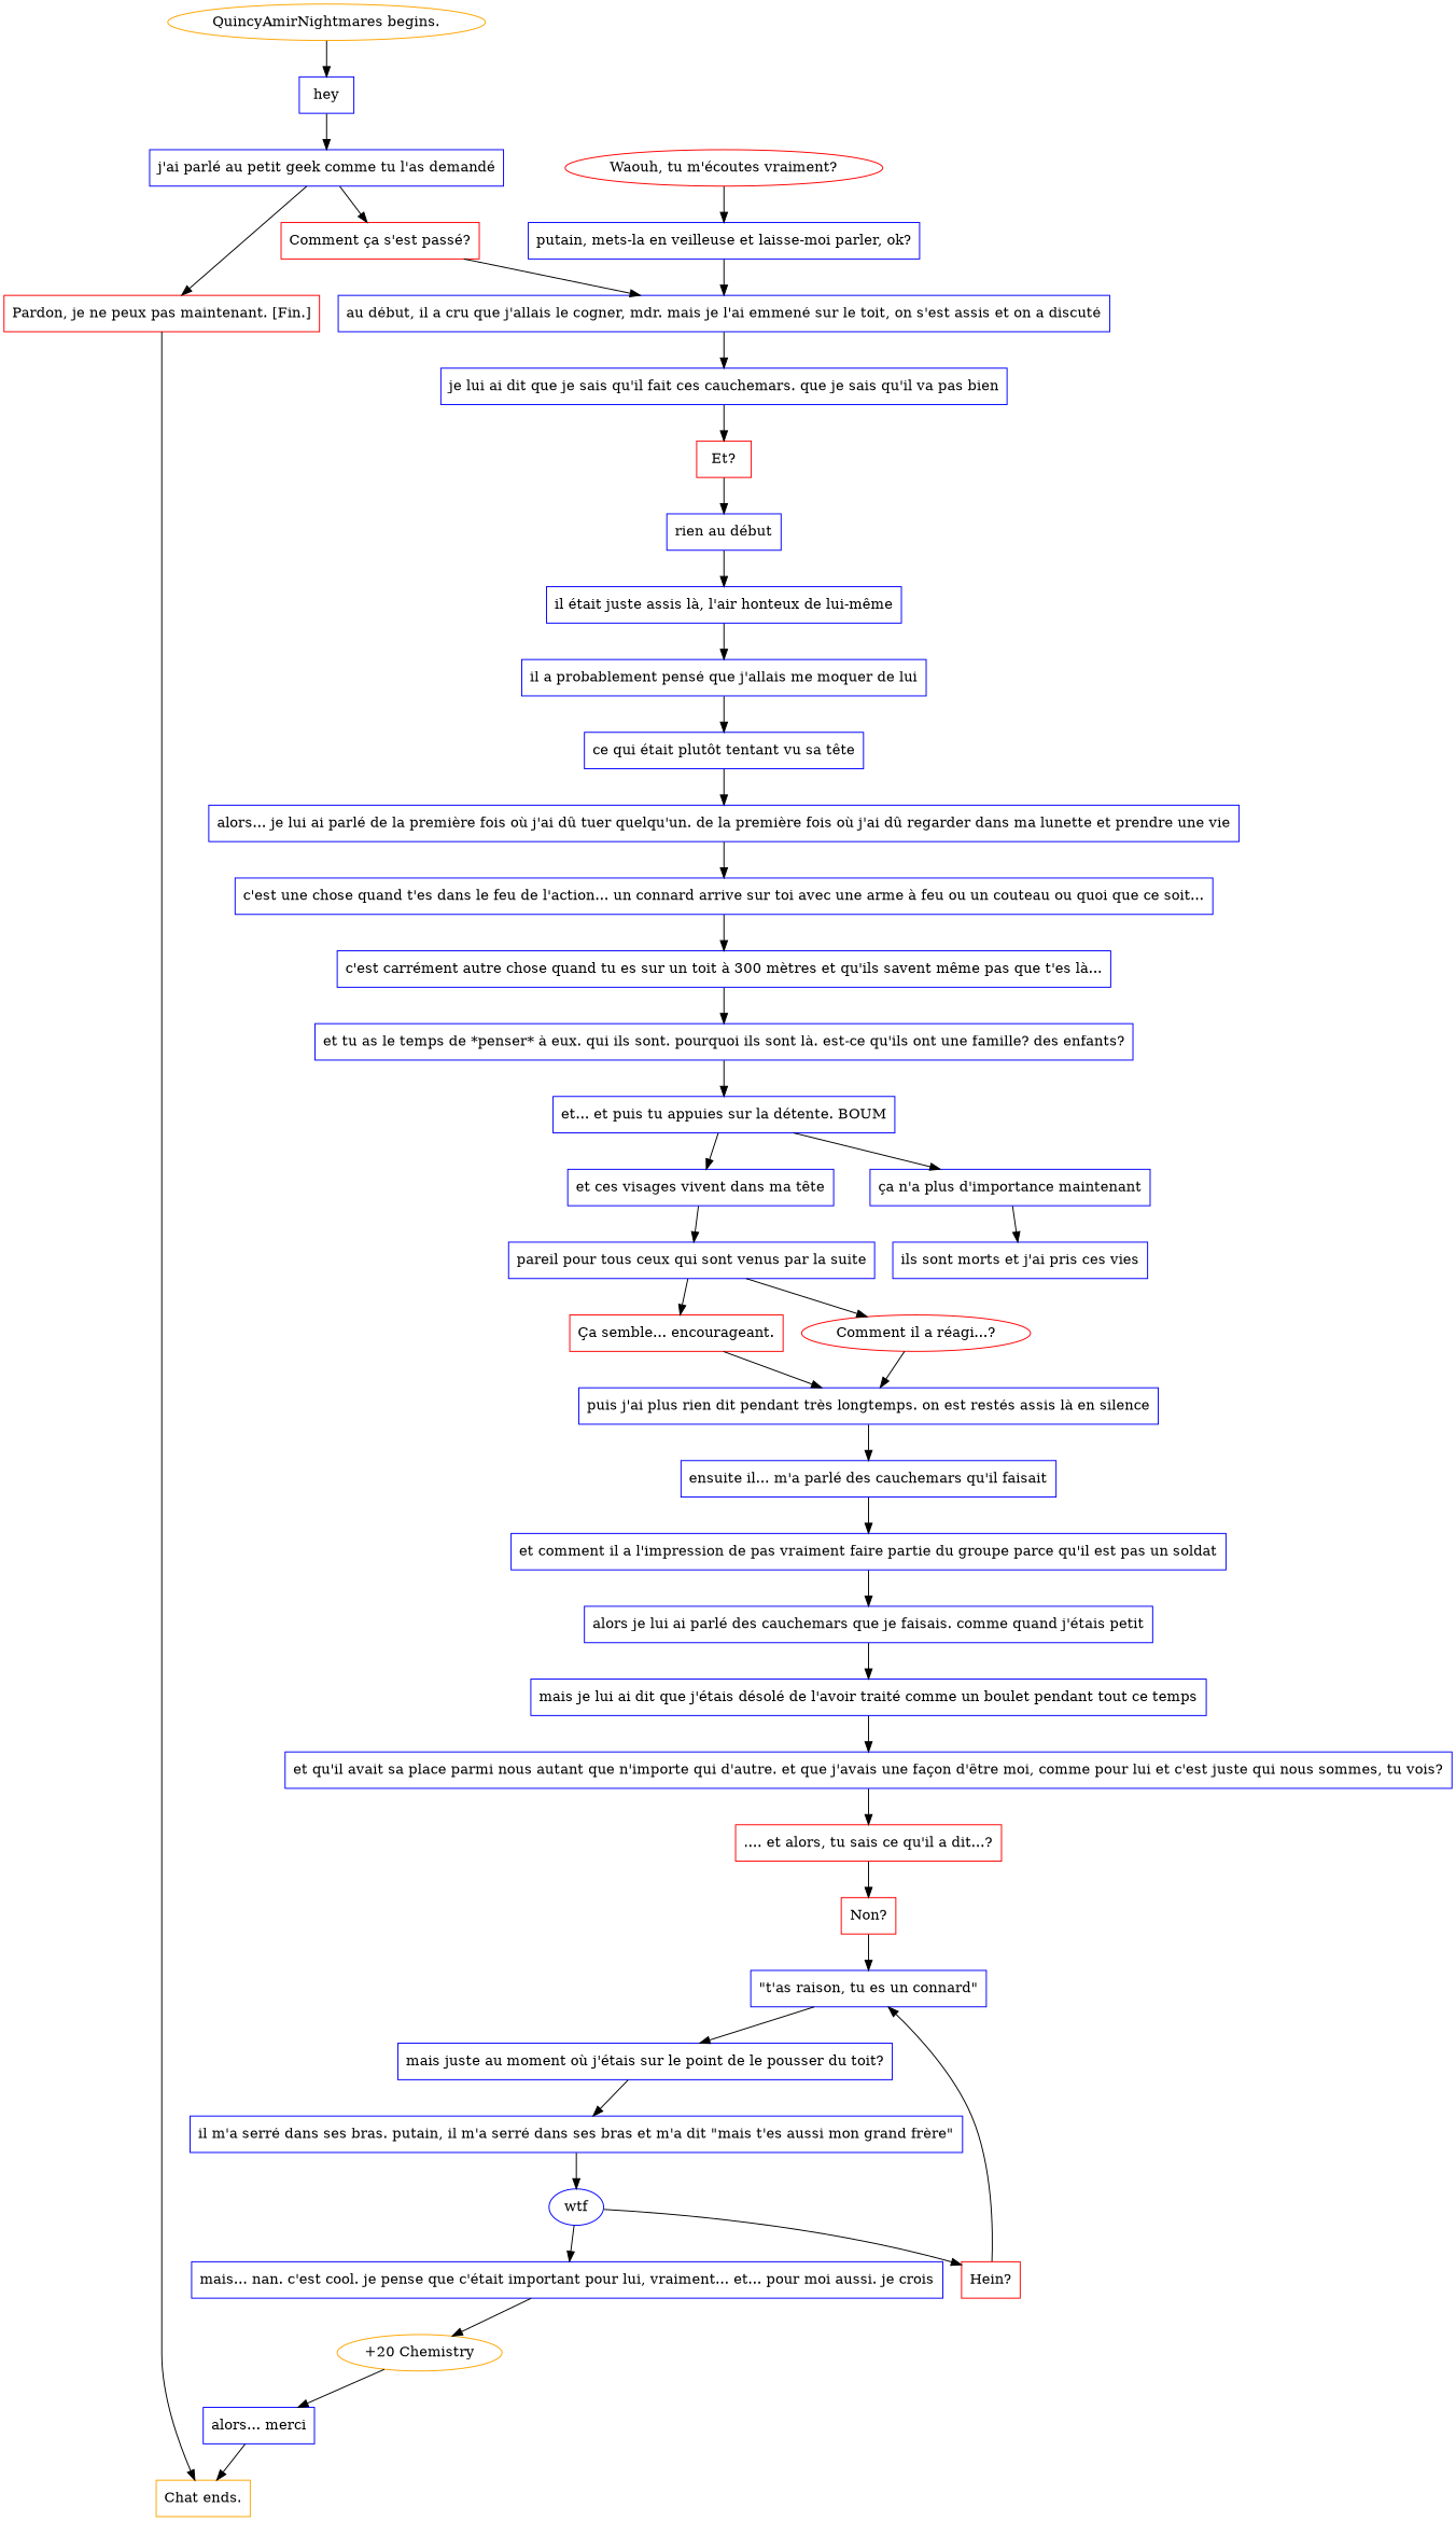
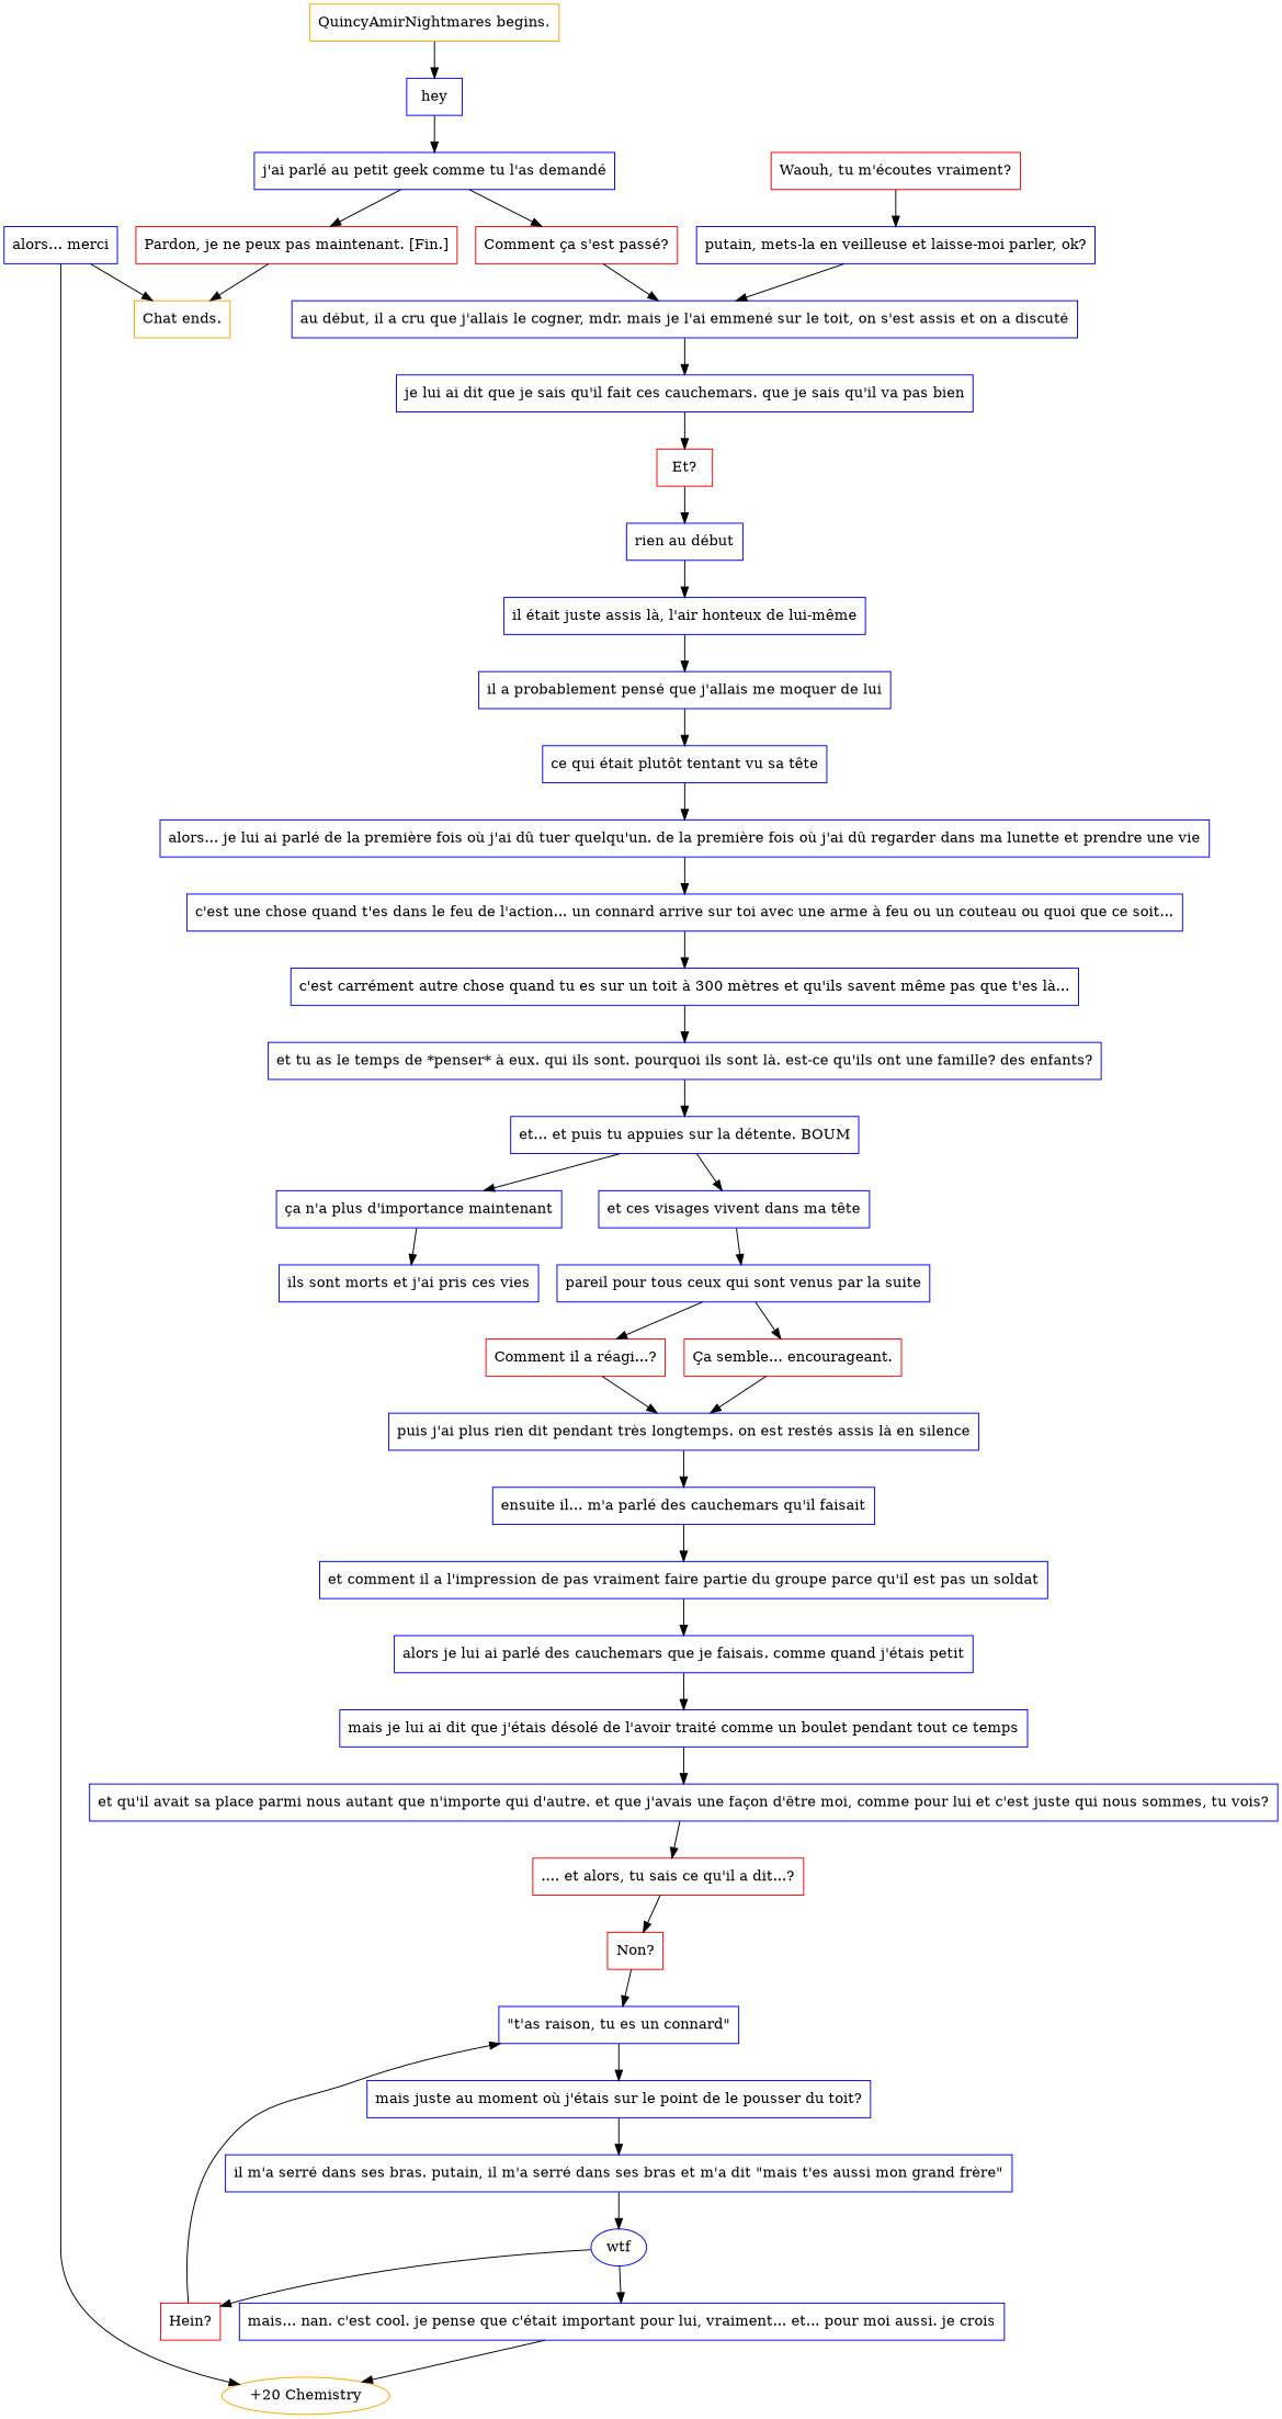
  digraph {
    node [color=blue shape=box]
-   "QuincyAmirNightmares begins." [color=orange shape=""]
+   "QuincyAmirNightmares begins." [color=orange]
    n2 [label=hey]
    n3 [label="j'ai parlé au petit geek comme tu l'as demandé"]
    n4 [color=red label="Comment ça s'est passé?"]
    n5 [color=red label="Pardon, je ne peux pas maintenant. [Fin.]"]
    n6 [label="au début, il a cru que j'allais le cogner, mdr. mais je l'ai emmené sur le toit, on s'est assis et on a discuté"]
-   n7 [color=red label="Waouh, tu m'écoutes vraiment?" shape=ellipse]
+   n7 [color=red label="Waouh, tu m'écoutes vraiment?"]
    n8 [label="putain, mets-la en veilleuse et laisse-moi parler, ok?"]
    "Chat ends." [color=orange]
    n10 [label="je lui ai dit que je sais qu'il fait ces cauchemars. que je sais qu'il va pas bien"]
    n11 [color=red label="Et?"]
    n12 [label="rien au début"]
    n13 [label="il était juste assis là, l'air honteux de lui-même"]
    n14 [label="il a probablement pensé que j'allais me moquer de lui"]
    n15 [label="ce qui était plutôt tentant vu sa tête"]
    n16 [label="alors... je lui ai parlé de la première fois où j'ai dû tuer quelqu'un. de la première fois où j'ai dû regarder dans ma lunette et prendre une vie"]
    n17 [label="c'est une chose quand t'es dans le feu de l'action... un connard arrive sur toi avec une arme à feu ou un couteau ou quoi que ce soit..."]
    n18 [label="c'est carrément autre chose quand tu es sur un toit à 300 mètres et qu'ils savent même pas que t'es là..."]
    n19 [label="et tu as le temps de *penser* à eux. qui ils sont. pourquoi ils sont là. est-ce qu'ils ont une famille? des enfants?"]
    n20 [label="et... et puis tu appuies sur la détente. BOUM"]
    n21 [label="ça n'a plus d'importance maintenant"]
    n22 [label="et ces visages vivent dans ma tête"]
    n23 [label="ils sont morts et j'ai pris ces vies"]
    n24 [label="pareil pour tous ceux qui sont venus par la suite"]
-   n25 [color=red label="Comment il a réagi...?" shape=ellipse]
+   n25 [color=red label="Comment il a réagi...?"]
    n26 [color=red label="Ça semble... encourageant."]
    n27 [label="puis j'ai plus rien dit pendant très longtemps. on est restés assis là en silence"]
    n28 [label="ensuite il... m'a parlé des cauchemars qu'il faisait"]
    n29 [label="et comment il a l'impression de pas vraiment faire partie du groupe parce qu'il est pas un soldat"]
    n30 [label="alors je lui ai parlé des cauchemars que je faisais. comme quand j'étais petit"]
    n31 [label="mais je lui ai dit que j'étais désolé de l'avoir traité comme un boulet pendant tout ce temps"]
    n32 [label="et qu'il avait sa place parmi nous autant que n'importe qui d'autre. et que j'avais une façon d'être moi, comme pour lui et c'est juste qui nous sommes, tu vois?"]
    n33 [color=red label=".... et alors, tu sais ce qu'il a dit...?"]
    n34 [color=red label="Non?"]
    n35 [color=red label="Hein?"]
    n36 [label="\"t'as raison, tu es un connard\""]
    n37 [label="mais juste au moment où j'étais sur le point de le pousser du toit?"]
    n38 [label="il m'a serré dans ses bras. putain, il m'a serré dans ses bras et m'a dit \"mais t'es aussi mon grand frère\""]
    n39 [label=wtf shape=ellipse]
    n40 [label="mais... nan. c'est cool. je pense que c'était important pour lui, vraiment... et... pour moi aussi. je crois"]
    n41 [color=orange label="+20 Chemistry" shape=""]
    n42 [label="alors... merci"]
    "QuincyAmirNightmares begins." -> n2
    n2 -> n3
    n3 -> n4
    n3 -> n5
    n4 -> n6
    n5 -> "Chat ends."
    n6 -> n10
    n7 -> n8
    n8 -> n6
    n10 -> n11
    n11 -> n12
    n12 -> n13
    n13 -> n14
    n14 -> n15
    n15 -> n16
    n16 -> n17
    n17 -> n18
    n18 -> n19
    n19 -> n20
    n20 -> n21
    n20 -> n22
    n21 -> n23
    n22 -> n24
    n24 -> n25
    n24 -> n26
    n25 -> n27
    n26 -> n27
    n27 -> n28
    n28 -> n29
    n29 -> n30
    n30 -> n31
    n31 -> n32
    n32 -> n33
    n33 -> n34
    n34 -> n36
    n35 -> n36
    n36 -> n37
    n37 -> n38
    n38 -> n39
    n39 -> n35
    n39 -> n40
    n40 -> n41
-   n41 -> n42
+   n42 -> n41
    n42 -> "Chat ends."
  }
